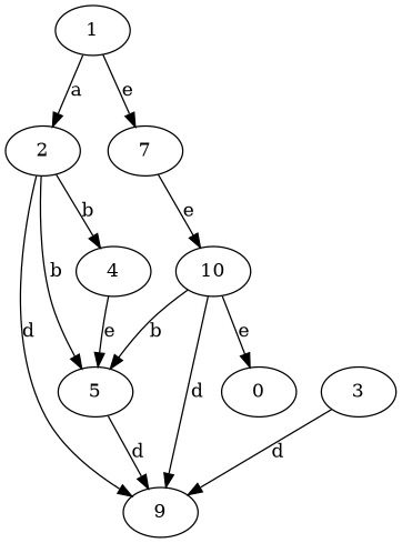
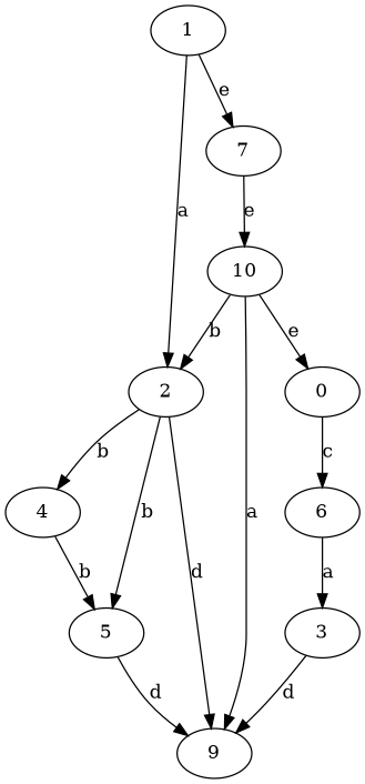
  strict digraph {
    1
    2
    7
    4
    5
    9
    10
    3
    0
+   6
    1 -> 2 [label=a]
    1 -> 7 [label=e]
    2 -> 4 [label=b]
    2 -> 5 [label=b]
    2 -> 9 [label=d]
    7 -> 10 [label=e]
-   4 -> 5 [label=e]
+   4 -> 5 [label=b]
    5 -> 9 [label=d]
-   10 -> 5 [label=b]
-   10 -> 9 [label=d]
+   10 -> 2 [label=b]
+   10 -> 9 [label=a]
    10 -> 0 [label=e]
    3 -> 9 [label=d]
+   0 -> 6 [label=c]
+   6 -> 3 [label=a]
  }
